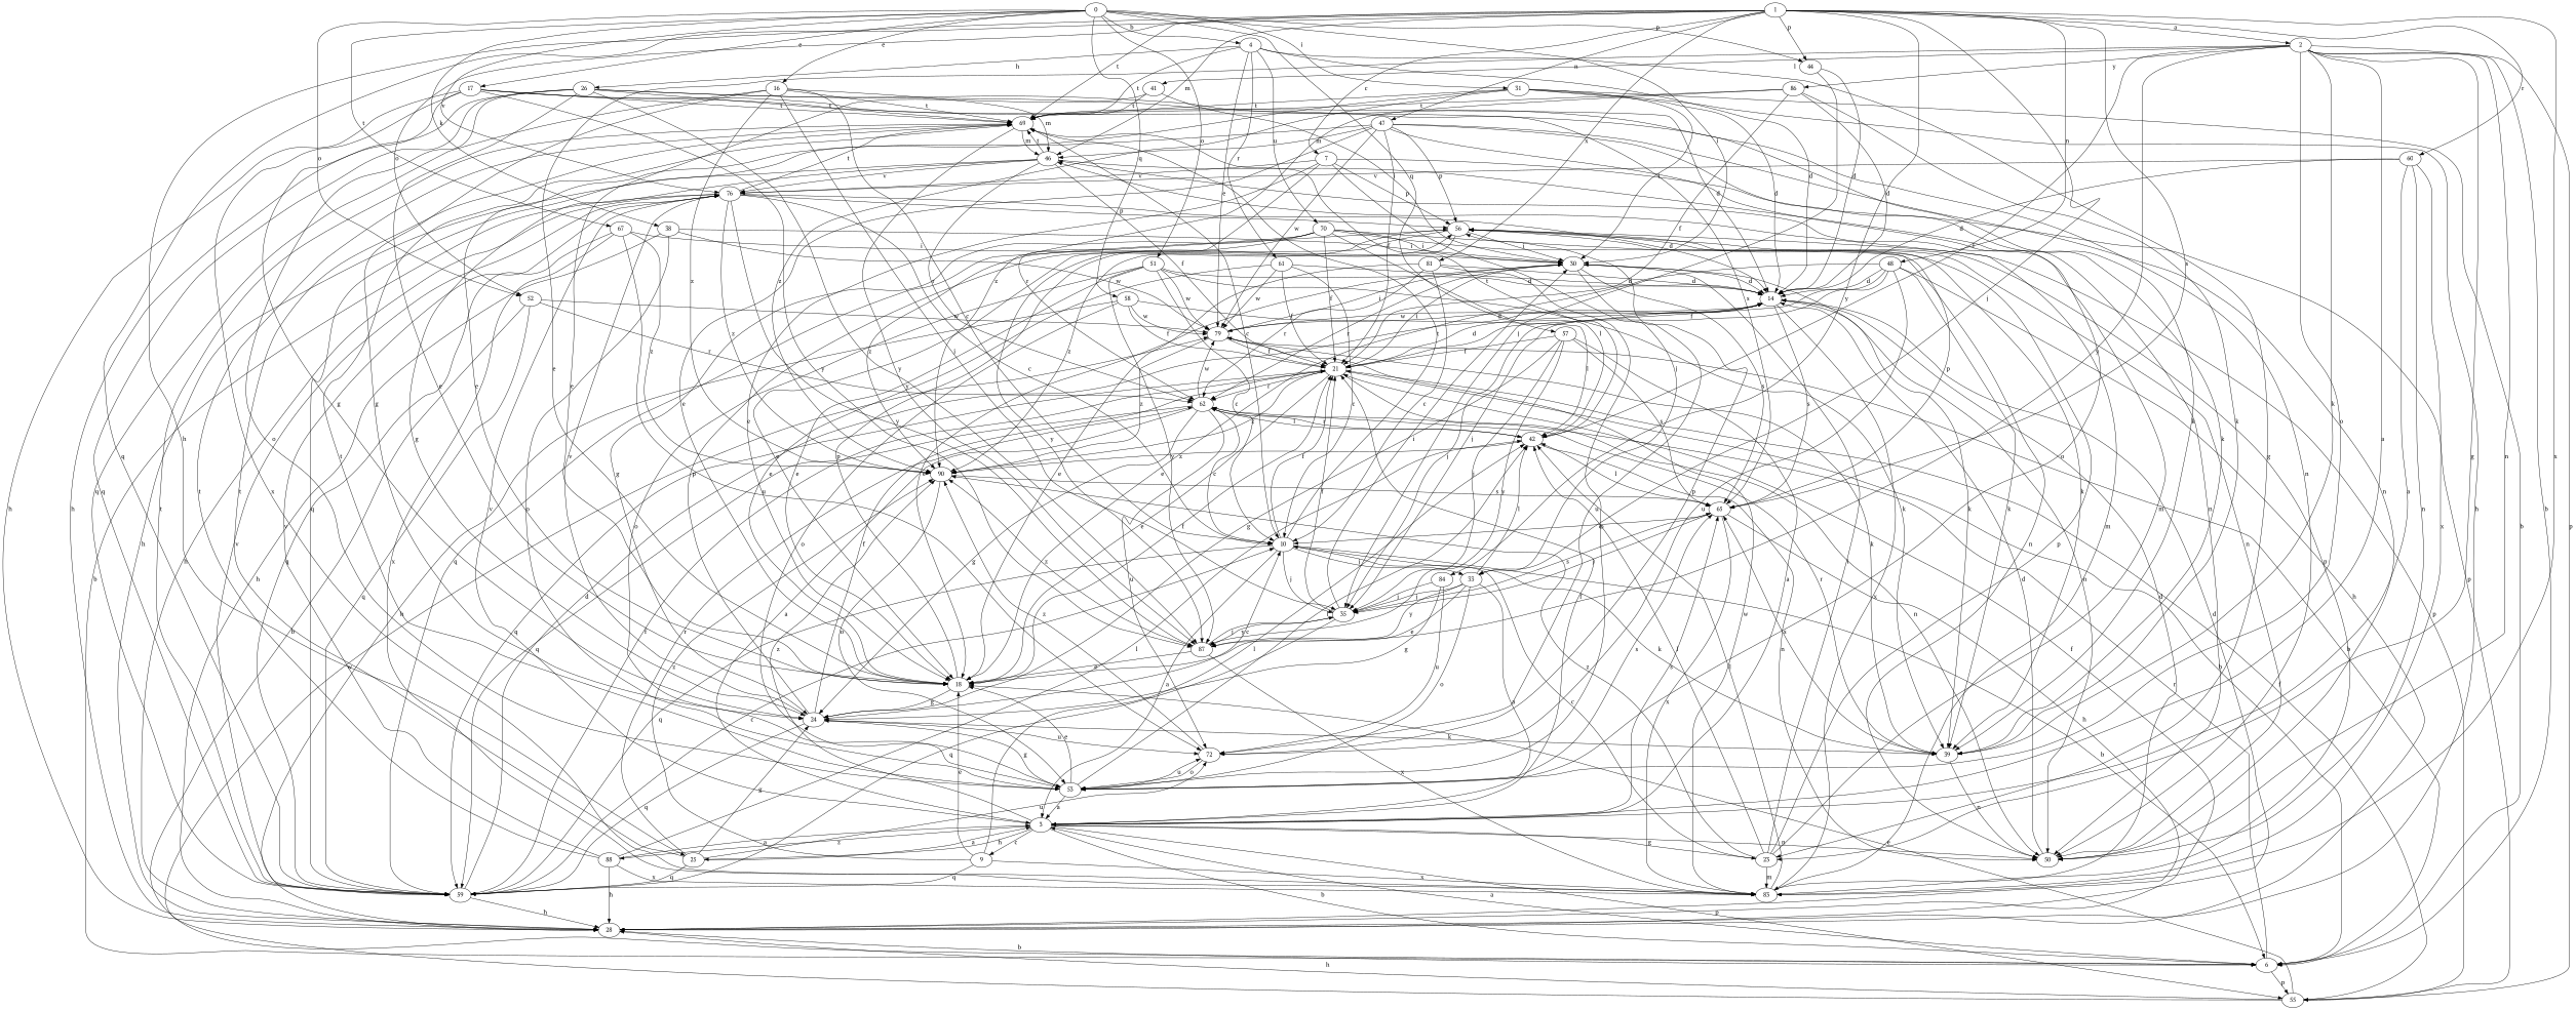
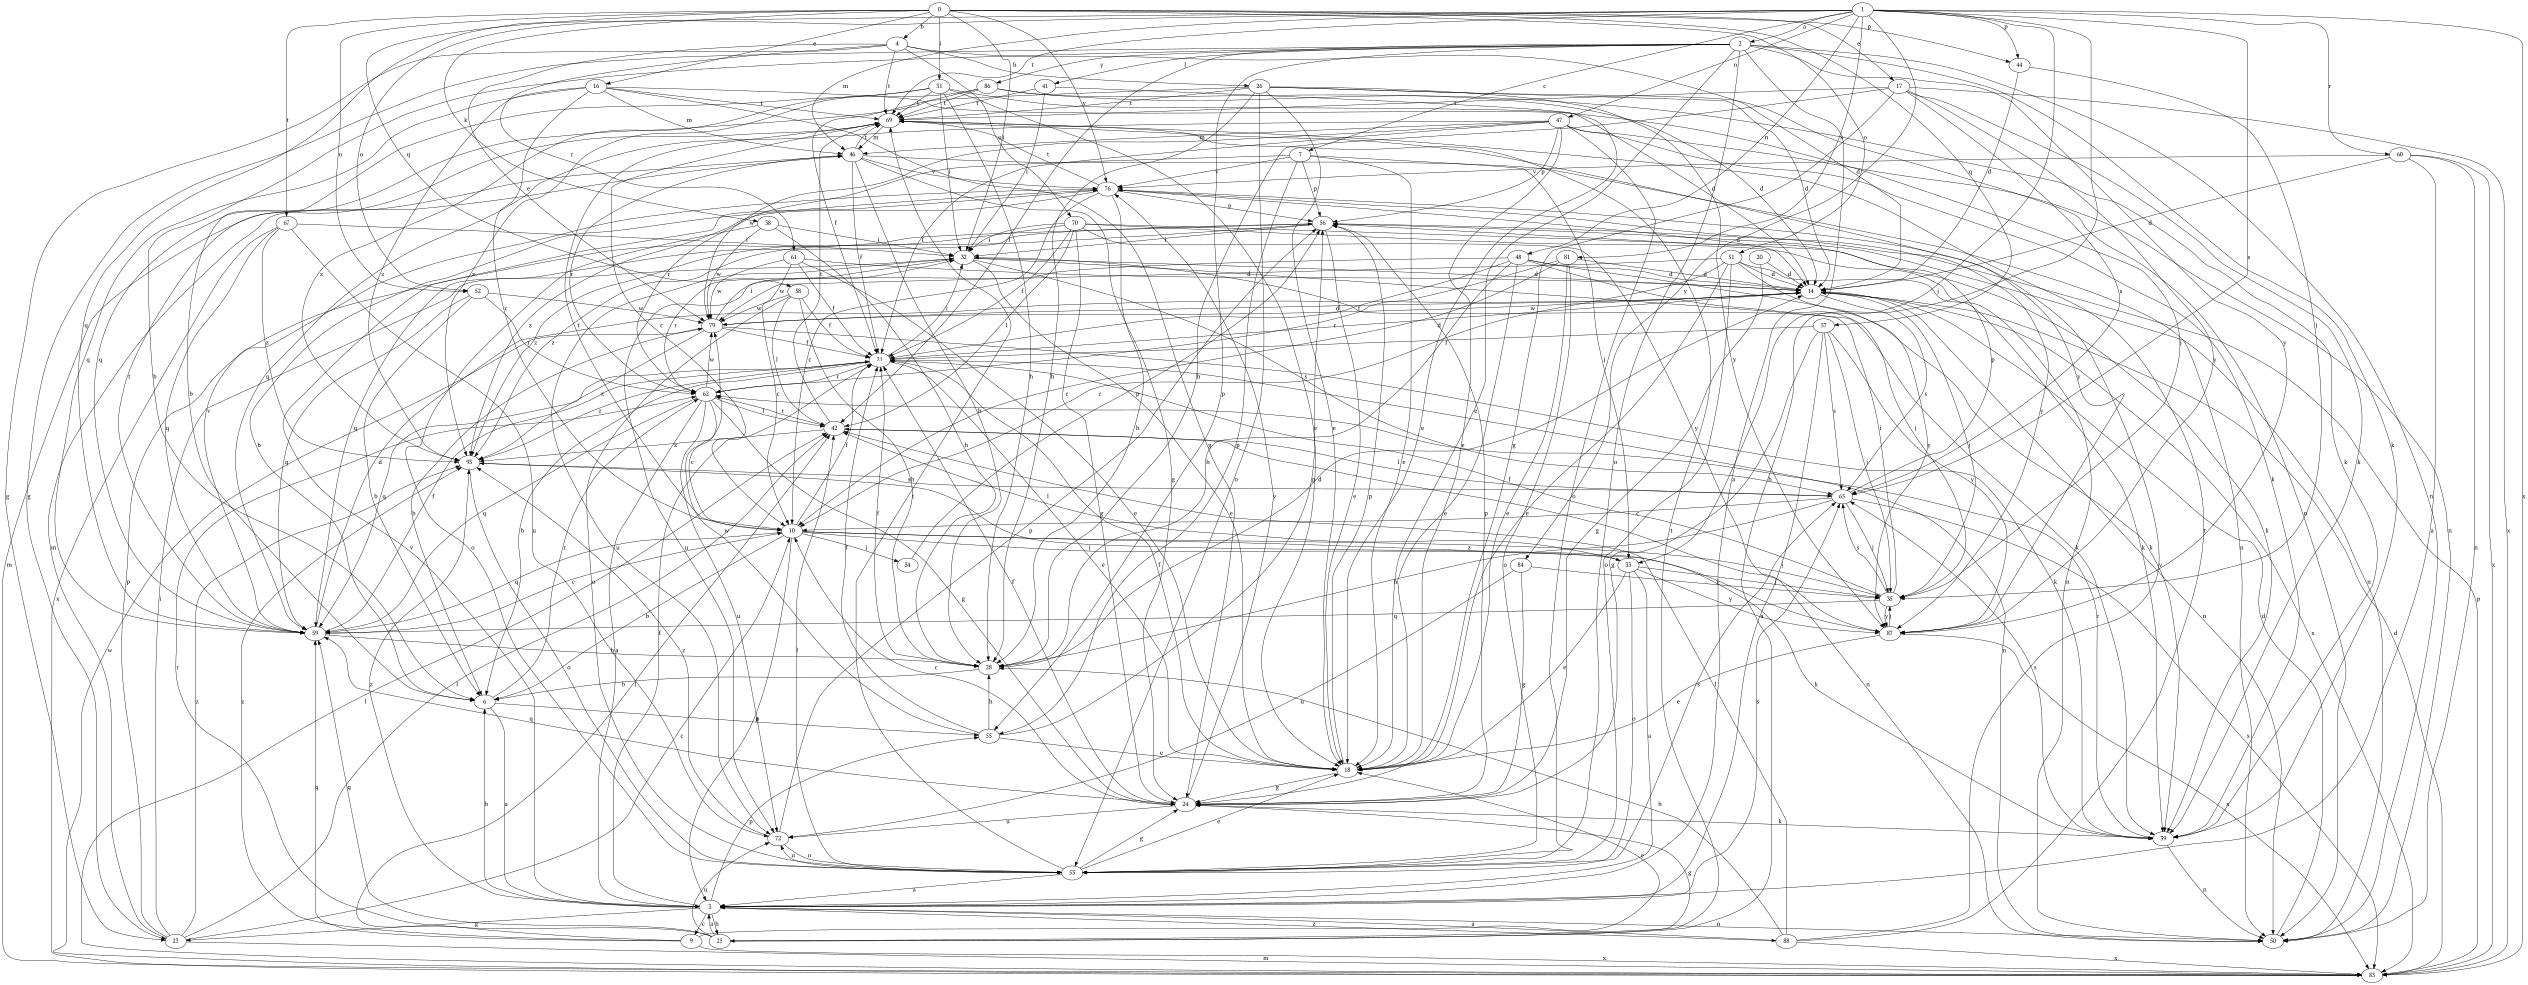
  strict digraph {
    fontname="PT Serif"
    node [fontname="PT Serif"]
    edge [fontname="PT Serif"]
    0
    4
    16
    17
    31
-   32 [label=30]
+   32
    38
    51
    52
    n10 [label=44]
    57
    58
    67
    76
    69
    23
    14
    26
    61
    70
    79
    46
    59
-   90
+   90 [label=93]
    24
    10
    35
    65
    83
    39
    87
    28
+   20
    6
    18
    62
    72
    53
    3
    21
    42
    56
    1
    2
    7
    25
    33
    47
    48
    60
    81
    84
    41
    50
    55
    86
    9
    88
+   34
    0 -> 4 [label=b]
    0 -> 16 [label=e]
    0 -> 17 [label=e]
    0 -> 31 [label=i]
    0 -> 32 [label=i]
    0 -> 38 [label=k]
    0 -> 51 [label=o]
    0 -> 52 [label=o]
    0 -> n10 [label=p]
    0 -> 57 [label=q]
    0 -> 58 [label=q]
    0 -> 67 [label=t]
    0 -> 76 [label=v]
    4 -> 69 [label=t]
    4 -> 23 [label=g]
    4 -> 14 [label=d]
    4 -> 26 [label=h]
    4 -> 61 [label=r]
    4 -> 70 [label=u]
    4 -> 79 [label=e]
    16 -> 69 [label=t]
    16 -> 46 [label=m]
    16 -> 59 [label=q]
    16 -> 90 [label=z]
    16 -> 24 [label=g]
    16 -> 10 [label=c]
    16 -> 35 [label=j]
    17 -> 69 [label=t]
    17 -> 24 [label=g]
    17 -> 65 [label=s]
    17 -> 83 [label=x]
    17 -> 39 [label=k]
    17 -> 87 [label=y]
    17 -> 28 [label=h]
    31 -> 32 [label=i]
    31 -> 69 [label=t]
    31 -> 14 [label=d]
    31 -> 90 [label=z]
    31 -> 28 [label=h]
    31 -> 6 [label=b]
    31 -> 18 [label=e]
    32 -> 14 [label=d]
    32 -> 65 [label=s]
    32 -> 39 [label=k]
    32 -> 18 [label=e]
    32 -> 62 [label=r]
    32 -> 72 [label=u]
    38 -> 32 [label=i]
    38 -> 79 [label=w]
    38 -> 28 [label=h]
    38 -> 53 [label=o]
    51 -> 14 [label=d]
    51 -> 79 [label=w]
    51 -> 10 [label=c]
    51 -> 39 [label=k]
    51 -> 87 [label=y]
    51 -> 18 [label=e]
    51 -> 53 [label=o]
    52 -> 79 [label=w]
    52 -> 59 [label=q]
    52 -> 6 [label=b]
    52 -> 62 [label=r]
    n10 -> 14 [label=d]
    n10 -> 35 [label=j]
    57 -> 24 [label=g]
    57 -> 35 [label=j]
    57 -> 65 [label=s]
    57 -> 87 [label=y]
    57 -> 3 [label=a]
    57 -> 21 [label=f]
    58 -> 79 [label=w]
    58 -> 28 [label=h]
    58 -> 53 [label=o]
    58 -> 21 [label=f]
    58 -> 42 [label=l]
    67 -> 32 [label=i]
    67 -> 59 [label=q]
    67 -> 90 [label=z]
    67 -> 83 [label=x]
    67 -> 72 [label=u]
    76 -> 69 [label=t]
    76 -> 14 [label=d]
    76 -> 90 [label=z]
    76 -> 10 [label=c]
    76 -> 87 [label=y]
    76 -> 28 [label=h]
    76 -> 6 [label=b]
    76 -> 56 [label=p]
    69 -> 46 [label=m]
    69 -> 10 [label=c]
    69 -> 87 [label=y]
    23 -> 32 [label=i]
    23 -> 46 [label=m]
    23 -> 90 [label=z]
    23 -> 10 [label=c]
    23 -> 83 [label=m]
    23 -> 42 [label=l]
    23 -> 56 [label=p]
    14 -> 79 [label=w]
    14 -> 35 [label=j]
    14 -> 65 [label=s]
    14 -> 83 [label=x]
    14 -> 50 [label=n]
    26 -> 69 [label=t]
    26 -> 14 [label=d]
    26 -> 59 [label=q]
    26 -> 87 [label=y]
    26 -> 28 [label=h]
    26 -> 18 [label=e]
    26 -> 53 [label=o]
    26 -> 50 [label=n]
    61 -> 14 [label=d]
    61 -> 79 [label=w]
    61 -> 10 [label=c]
    61 -> 18 [label=e]
    61 -> 21 [label=f]
    70 -> 32 [label=i]
    70 -> 90 [label=z]
    70 -> 24 [label=g]
    70 -> 39 [label=k]
    70 -> 87 [label=y]
    70 -> 21 [label=f]
    70 -> 42 [label=l]
    70 -> 50 [label=n]
    79 -> 32 [label=i]
    79 -> 14 [label=d]
    79 -> 90 [label=z]
    79 -> 39 [label=k]
    79 -> 6 [label=b]
    79 -> 21 [label=f]
    46 -> 76 [label=v]
    46 -> 69 [label=t]
    46 -> 24 [label=g]
    46 -> 28 [label=h]
    46 -> 62 [label=r]
    46 -> 21 [label=f]
    46 -> 50 [label=n]
    59 -> 76 [label=v]
    59 -> 69 [label=t]
    59 -> 14 [label=d]
    59 -> 10 [label=c]
    59 -> 28 [label=h]
    59 -> 21 [label=f]
    90 -> 65 [label=s]
    90 -> 53 [label=o]
    24 -> 76 [label=v]
    24 -> 59 [label=q]
    24 -> 10 [label=c]
    24 -> 39 [label=k]
    24 -> 72 [label=u]
    24 -> 21 [label=f]
    24 -> 56 [label=p]
    10 -> 69 [label=t]
    10 -> 59 [label=q]
    10 -> 35 [label=j]
    10 -> 39 [label=k]
    10 -> 6 [label=b]
    10 -> 3 [label=a]
    10 -> 21 [label=f]
    10 -> 33 [label=j]
+   10 -> 34 [label=j]
    35 -> 32 [label=i]
    35 -> 59 [label=q]
    35 -> 65 [label=s]
    35 -> 87 [label=y]
    35 -> 21 [label=f]
    65 -> 10 [label=c]
    65 -> 35 [label=j]
    65 -> 83 [label=x]
    65 -> 28 [label=h]
    65 -> 42 [label=l]
    65 -> 56 [label=p]
    83 -> 14 [label=d]
    83 -> 79 [label=w]
    83 -> 46 [label=m]
    83 -> 42 [label=l]
    83 -> 56 [label=p]
    39 -> 65 [label=s]
    39 -> 62 [label=r]
    39 -> 50 [label=n]
    87 -> 90 [label=z]
    87 -> 35 [label=j]
    87 -> 83 [label=x]
    87 -> 18 [label=e]
    28 -> 14 [label=d]
    28 -> 6 [label=b]
    28 -> 21 [label=f]
+   20 -> 14 [label=d]
+   20 -> 24 [label=g]
    6 -> 62 [label=r]
    6 -> 3 [label=a]
    6 -> 55 [label=p]
    18 -> 24 [label=g]
    18 -> 21 [label=f]
    18 -> 56 [label=p]
    62 -> 79 [label=w]
    62 -> 59 [label=q]
    62 -> 24 [label=g]
    62 -> 10 [label=c]
    62 -> 72 [label=u]
    62 -> 3 [label=a]
    62 -> 42 [label=l]
    72 -> 90 [label=z]
    72 -> 53 [label=o]
    72 -> 56 [label=p]
    53 -> 69 [label=t]
    53 -> 24 [label=g]
    53 -> 65 [label=s]
    53 -> 18 [label=e]
    53 -> 72 [label=u]
    53 -> 3 [label=a]
    53 -> 42 [label=l]
    3 -> 76 [label=v]
    3 -> 23 [label=g]
    3 -> 90 [label=z]
    3 -> 65 [label=s]
    3 -> 6 [label=b]
    3 -> 21 [label=f]
    3 -> 25 [label=h]
    3 -> 50 [label=n]
    3 -> 55 [label=p]
    3 -> 9 [label=c]
    3 -> 88 [label=z]
    21 -> 32 [label=i]
    21 -> 14 [label=d]
    21 -> 59 [label=q]
    21 -> 90 [label=z]
    21 -> 6 [label=b]
    21 -> 18 [label=e]
    21 -> 62 [label=r]
    21 -> 50 [label=n]
    42 -> 69 [label=t]
    42 -> 90 [label=z]
    42 -> 62 [label=r]
    42 -> 50 [label=n]
    56 -> 32 [label=i]
    56 -> 59 [label=q]
    56 -> 90 [label=z]
    56 -> 18 [label=e]
    56 -> 50 [label=n]
    1 -> 52 [label=o]
    1 -> n10 [label=p]
    1 -> 69 [label=t]
    1 -> 46 [label=m]
    1 -> 59 [label=q]
    1 -> 65 [label=s]
    1 -> 83 [label=x]
    1 -> 2 [label=a]
    1 -> 7 [label=c]
    1 -> 25 [label=h]
    1 -> 33 [label=j]
    1 -> 47 [label=n]
    1 -> 48 [label=n]
    1 -> 60 [label=r]
    1 -> 81 [label=x]
    1 -> 84 [label=y]
    2 -> 23 [label=g]
    2 -> 39 [label=k]
    2 -> 87 [label=y]
    2 -> 6 [label=b]
    2 -> 18 [label=e]
    2 -> 53 [label=o]
    2 -> 3 [label=a]
    2 -> 42 [label=l]
    2 -> 41 [label=l]
    2 -> 50 [label=n]
    2 -> 55 [label=p]
    2 -> 86 [label=y]
    7 -> 76 [label=v]
    7 -> 18 [label=e]
    7 -> 62 [label=r]
    7 -> 56 [label=p]
    7 -> 33 [label=j]
    7 -> 55 [label=p]
    25 -> 69 [label=t]
    25 -> 59 [label=q]
    25 -> 24 [label=g]
    25 -> 62 [label=r]
    25 -> 72 [label=u]
    25 -> 3 [label=a]
    33 -> 35 [label=j]
    33 -> 87 [label=y]
    33 -> 18 [label=e]
    33 -> 53 [label=o]
    33 -> 3 [label=a]
    33 -> 42 [label=l]
    47 -> 79 [label=w]
    47 -> 46 [label=m]
    47 -> 59 [label=q]
    47 -> 39 [label=k]
    47 -> 18 [label=e]
    47 -> 53 [label=o]
    47 -> 21 [label=f]
    47 -> 56 [label=p]
    47 -> 50 [label=n]
    48 -> 14 [label=d]
    48 -> 35 [label=j]
    48 -> 39 [label=k]
    48 -> 28 [label=h]
    48 -> 18 [label=e]
    48 -> 72 [label=u]
    48 -> 21 [label=f]
    60 -> 76 [label=v]
    60 -> 14 [label=d]
    60 -> 83 [label=x]
    60 -> 3 [label=a]
    60 -> 50 [label=n]
    81 -> 14 [label=d]
    81 -> 10 [label=c]
    81 -> 18 [label=e]
    81 -> 62 [label=r]
    81 -> 53 [label=o]
    84 -> 24 [label=g]
    84 -> 35 [label=j]
    84 -> 72 [label=u]
    41 -> 32 [label=i]
    41 -> 69 [label=t]
    41 -> 18 [label=e]
    50 -> 14 [label=d]
    55 -> 79 [label=w]
    55 -> 28 [label=h]
    55 -> 18 [label=e]
    55 -> 21 [label=f]
    55 -> 56 [label=p]
    86 -> 69 [label=t]
    86 -> 14 [label=d]
    86 -> 90 [label=z]
    86 -> 39 [label=k]
    86 -> 21 [label=f]
    9 -> 59 [label=q]
    9 -> 90 [label=z]
    9 -> 83 [label=x]
    9 -> 18 [label=e]
    9 -> 42 [label=l]
    88 -> 76 [label=v]
    88 -> 69 [label=t]
    88 -> 83 [label=x]
    88 -> 28 [label=h]
    88 -> 3 [label=a]
    88 -> 42 [label=l]
+   34 -> 56 [label=p]
  }
